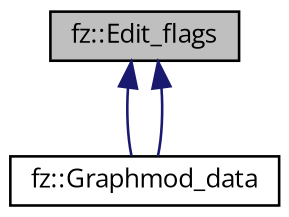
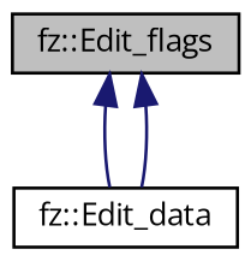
  digraph {
    fontname="Open Sans"
    node [color=black fontname="Open Sans" fontsize=10 shape=record style=filled]
    edge [color=midnightblue dir=back fontname="Open Sans" fontsize=10 labelfontname=Helvetica labelfontsize=10 style=solid]
    n1 [fillcolor=grey75 fontcolor=black height=0.2 label="fz::Edit_flags" width=0.4]
-   n2 [fillcolor=white height=0.2 label="fz::Graphmod_data" width=0.4]
+   n2 [fillcolor=white height=0.2 label="fz::Edit_data" width=0.4]
    n1 -> n2
    n1 -> n2
  }
